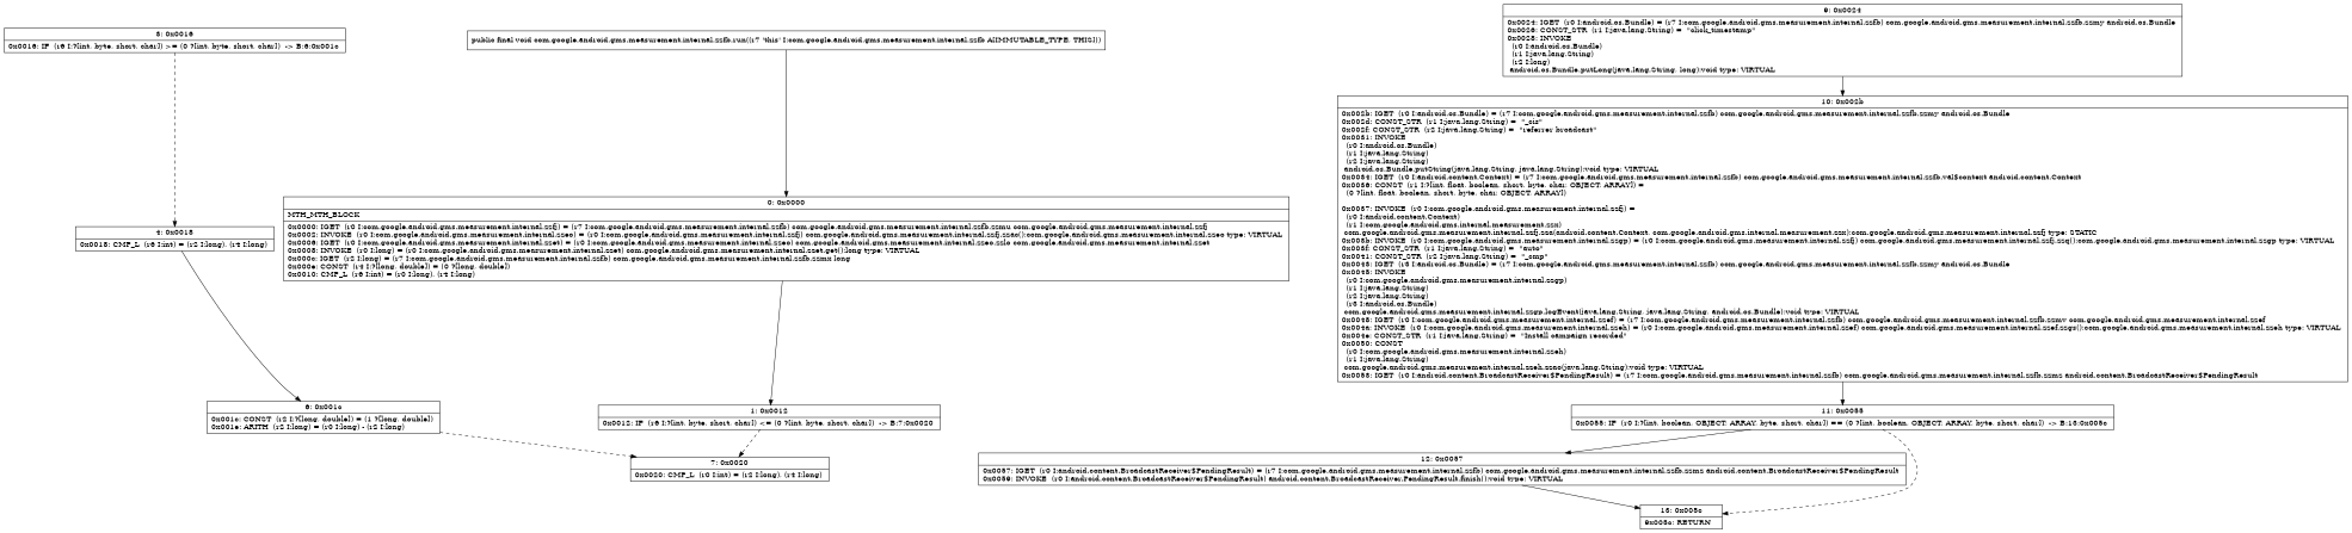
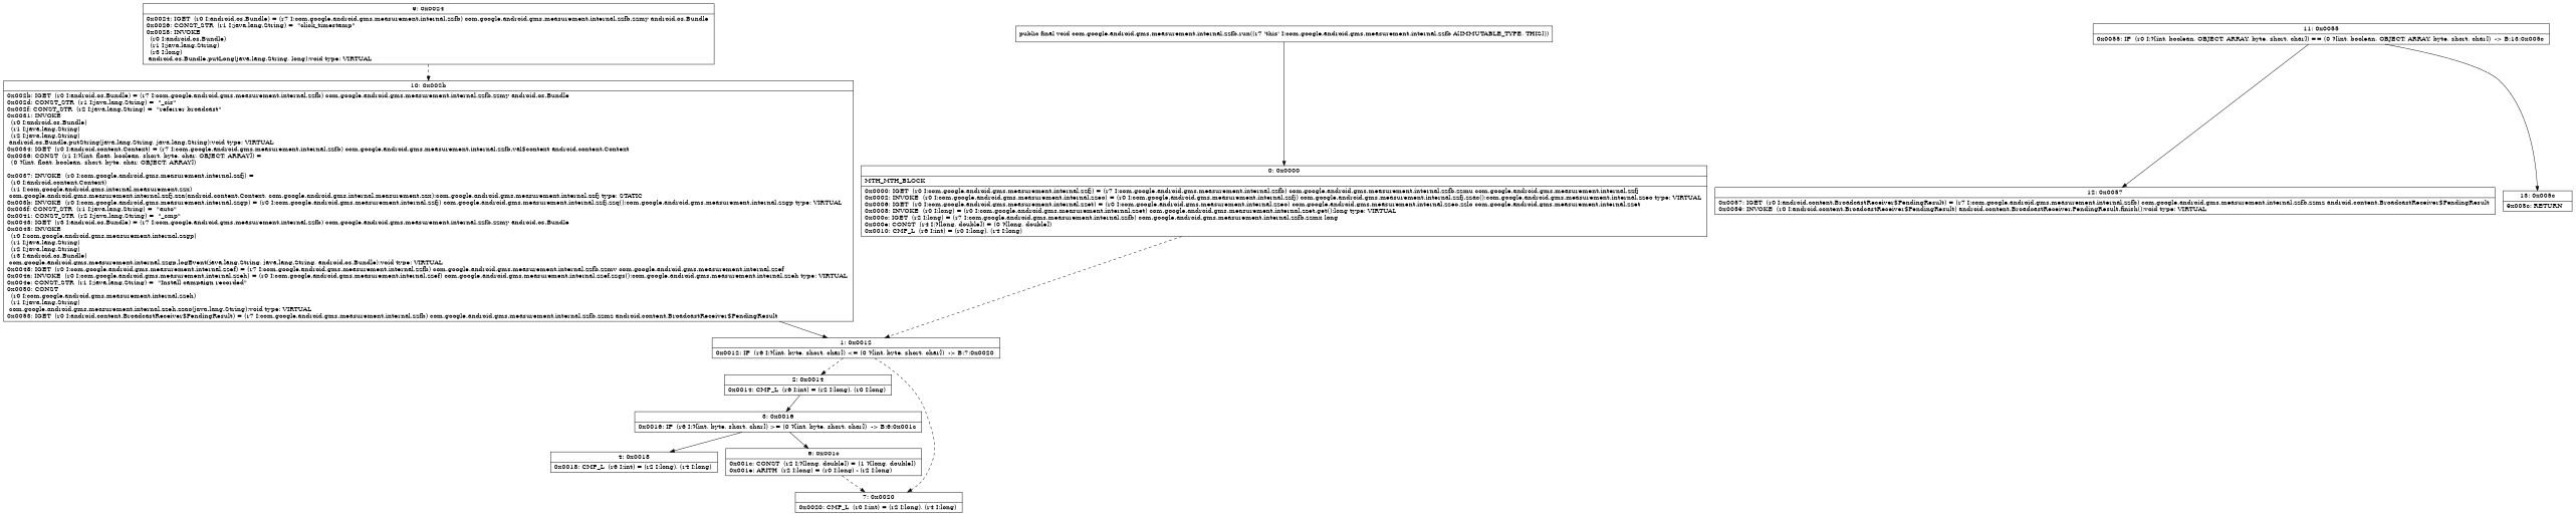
  digraph {
    node [shape=record]
    n1 [label="{0\:\ 0x0000|MTH_MTH_BLOCK\l|0x0000: IGET  (r0 I:com.google.android.gms.measurement.internal.zzfj) = (r7 I:com.google.android.gms.measurement.internal.zzfb) com.google.android.gms.measurement.internal.zzfb.zzmu com.google.android.gms.measurement.internal.zzfj \l0x0002: INVOKE  (r0 I:com.google.android.gms.measurement.internal.zzeo) = (r0 I:com.google.android.gms.measurement.internal.zzfj) com.google.android.gms.measurement.internal.zzfj.zzac():com.google.android.gms.measurement.internal.zzeo type: VIRTUAL \l0x0006: IGET  (r0 I:com.google.android.gms.measurement.internal.zzet) = (r0 I:com.google.android.gms.measurement.internal.zzeo) com.google.android.gms.measurement.internal.zzeo.zzlo com.google.android.gms.measurement.internal.zzet \l0x0008: INVOKE  (r0 I:long) = (r0 I:com.google.android.gms.measurement.internal.zzet) com.google.android.gms.measurement.internal.zzet.get():long type: VIRTUAL \l0x000c: IGET  (r2 I:long) = (r7 I:com.google.android.gms.measurement.internal.zzfb) com.google.android.gms.measurement.internal.zzfb.zzmx long \l0x000e: CONST  (r4 I:?[long, double]) = (0 ?[long, double]) \l0x0010: CMP_L  (r6 I:int) = (r0 I:long), (r4 I:long) \l}"]
    n2 [label="{1\:\ 0x0012|0x0012: IF  (r6 I:?[int, byte, short, char]) \<= (0 ?[int, byte, short, char])  \-\> B:7:0x0020 \l}"]
+   n3 [label="{2\:\ 0x0014|0x0014: CMP_L  (r6 I:int) = (r2 I:long), (r0 I:long) \l}"]
    n4 [label="{7\:\ 0x0020|0x0020: CMP_L  (r0 I:int) = (r2 I:long), (r4 I:long) \l}"]
    n5 [label="{3\:\ 0x0016|0x0016: IF  (r6 I:?[int, byte, short, char]) \>= (0 ?[int, byte, short, char])  \-\> B:6:0x001c \l}"]
    n6 [label="{4\:\ 0x0018|0x0018: CMP_L  (r6 I:int) = (r2 I:long), (r4 I:long) \l}"]
    n7 [label="{6\:\ 0x001c|0x001c: CONST  (r2 I:?[long, double]) = (1 ?[long, double]) \l0x001e: ARITH  (r2 I:long) = (r0 I:long) \- (r2 I:long) \l}"]
-   n8 [label="{9\:\ 0x0024|0x0024: IGET  (r0 I:android.os.Bundle) = (r7 I:com.google.android.gms.measurement.internal.zzfb) com.google.android.gms.measurement.internal.zzfb.zzmy android.os.Bundle \l0x0026: CONST_STR  (r1 I:java.lang.String) =  \"click_timestamp\" \l0x0028: INVOKE  \l  (r0 I:android.os.Bundle)\l  (r1 I:java.lang.String)\l  (r2 I:long)\l android.os.Bundle.putLong(java.lang.String, long):void type: VIRTUAL \l}"]
+   n8 [label="{9\:\ 0x0024|0x0024: IGET  (r0 I:android.os.Bundle) = (r7 I:com.google.android.gms.measurement.internal.zzfb) com.google.android.gms.measurement.internal.zzfb.zzmy android.os.Bundle \l0x0026: CONST_STR  (r1 I:java.lang.String) =  \"click_timestamp\" \l0x0028: INVOKE  \l  (r0 I:android.os.Bundle)\l  (r1 I:java.lang.String)\l  (r3 I:long)\l android.os.Bundle.putLong(java.lang.String, long):void type: VIRTUAL \l}"]
    n9 [label="{10\:\ 0x002b|0x002b: IGET  (r0 I:android.os.Bundle) = (r7 I:com.google.android.gms.measurement.internal.zzfb) com.google.android.gms.measurement.internal.zzfb.zzmy android.os.Bundle \l0x002d: CONST_STR  (r1 I:java.lang.String) =  \"_cis\" \l0x002f: CONST_STR  (r2 I:java.lang.String) =  \"referrer broadcast\" \l0x0031: INVOKE  \l  (r0 I:android.os.Bundle)\l  (r1 I:java.lang.String)\l  (r2 I:java.lang.String)\l android.os.Bundle.putString(java.lang.String, java.lang.String):void type: VIRTUAL \l0x0034: IGET  (r0 I:android.content.Context) = (r7 I:com.google.android.gms.measurement.internal.zzfb) com.google.android.gms.measurement.internal.zzfb.val$context android.content.Context \l0x0036: CONST  (r1 I:?[int, float, boolean, short, byte, char, OBJECT, ARRAY]) = \l  (0 ?[int, float, boolean, short, byte, char, OBJECT, ARRAY])\l \l0x0037: INVOKE  (r0 I:com.google.android.gms.measurement.internal.zzfj) = \l  (r0 I:android.content.Context)\l  (r1 I:com.google.android.gms.internal.measurement.zzx)\l com.google.android.gms.measurement.internal.zzfj.zza(android.content.Context, com.google.android.gms.internal.measurement.zzx):com.google.android.gms.measurement.internal.zzfj type: STATIC \l0x003b: INVOKE  (r0 I:com.google.android.gms.measurement.internal.zzgp) = (r0 I:com.google.android.gms.measurement.internal.zzfj) com.google.android.gms.measurement.internal.zzfj.zzq():com.google.android.gms.measurement.internal.zzgp type: VIRTUAL \l0x003f: CONST_STR  (r1 I:java.lang.String) =  \"auto\" \l0x0041: CONST_STR  (r2 I:java.lang.String) =  \"_cmp\" \l0x0043: IGET  (r3 I:android.os.Bundle) = (r7 I:com.google.android.gms.measurement.internal.zzfb) com.google.android.gms.measurement.internal.zzfb.zzmy android.os.Bundle \l0x0045: INVOKE  \l  (r0 I:com.google.android.gms.measurement.internal.zzgp)\l  (r1 I:java.lang.String)\l  (r2 I:java.lang.String)\l  (r3 I:android.os.Bundle)\l com.google.android.gms.measurement.internal.zzgp.logEvent(java.lang.String, java.lang.String, android.os.Bundle):void type: VIRTUAL \l0x0048: IGET  (r0 I:com.google.android.gms.measurement.internal.zzef) = (r7 I:com.google.android.gms.measurement.internal.zzfb) com.google.android.gms.measurement.internal.zzfb.zzmv com.google.android.gms.measurement.internal.zzef \l0x004a: INVOKE  (r0 I:com.google.android.gms.measurement.internal.zzeh) = (r0 I:com.google.android.gms.measurement.internal.zzef) com.google.android.gms.measurement.internal.zzef.zzgs():com.google.android.gms.measurement.internal.zzeh type: VIRTUAL \l0x004e: CONST_STR  (r1 I:java.lang.String) =  \"Install campaign recorded\" \l0x0050: CONST  \l  (r0 I:com.google.android.gms.measurement.internal.zzeh)\l  (r1 I:java.lang.String)\l com.google.android.gms.measurement.internal.zzeh.zzao(java.lang.String):void type: VIRTUAL \l0x0053: IGET  (r0 I:android.content.BroadcastReceiver$PendingResult) = (r7 I:com.google.android.gms.measurement.internal.zzfb) com.google.android.gms.measurement.internal.zzfb.zzmz android.content.BroadcastReceiver$PendingResult \l}"]
    n10 [label="{11\:\ 0x0055|0x0055: IF  (r0 I:?[int, boolean, OBJECT, ARRAY, byte, short, char]) == (0 ?[int, boolean, OBJECT, ARRAY, byte, short, char])  \-\> B:13:0x005c \l}"]
    n11 [label="{12\:\ 0x0057|0x0057: IGET  (r0 I:android.content.BroadcastReceiver$PendingResult) = (r7 I:com.google.android.gms.measurement.internal.zzfb) com.google.android.gms.measurement.internal.zzfb.zzmz android.content.BroadcastReceiver$PendingResult \l0x0059: INVOKE  (r0 I:android.content.BroadcastReceiver$PendingResult) android.content.BroadcastReceiver.PendingResult.finish():void type: VIRTUAL \l}"]
    n12 [label="{13\:\ 0x005c|9x005c: RETURN   \l}"]
    n13 [label="{public final void com.google.android.gms.measurement.internal.zzfb.run((r7 'this' I:com.google.android.gms.measurement.internal.zzfb A[IMMUTABLE_TYPE, THIS])) }"]
-   n1 -> n2
+   n1 -> n2 [style=dashed]
+   n2 -> n3 [style=dashed]
    n2 -> n4 [style=dashed]
-   n5 -> n6 [style=dashed]
-   n6 -> n7
+   n3 -> n5
+   n5 -> n6 [style=solid]
+   n5 -> n7
    n7 -> n4 [style=dashed]
-   n8 -> n9
-   n9 -> n10
+   n8 -> n9 [style=dashed]
+   n9 -> n2
    n10 -> n11 [style=solid]
-   n10 -> n12 [style=dashed]
-   n11 -> n12
+   n10 -> n12
    n13 -> n1
  }
